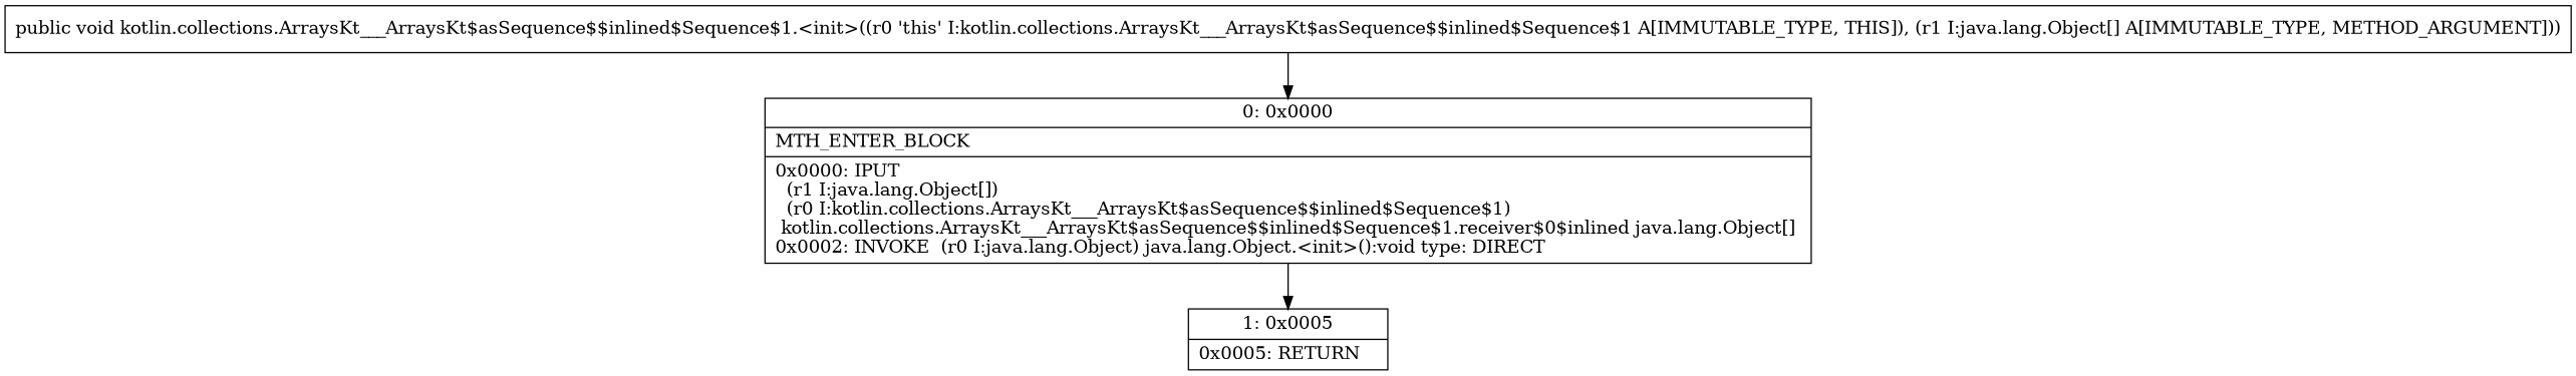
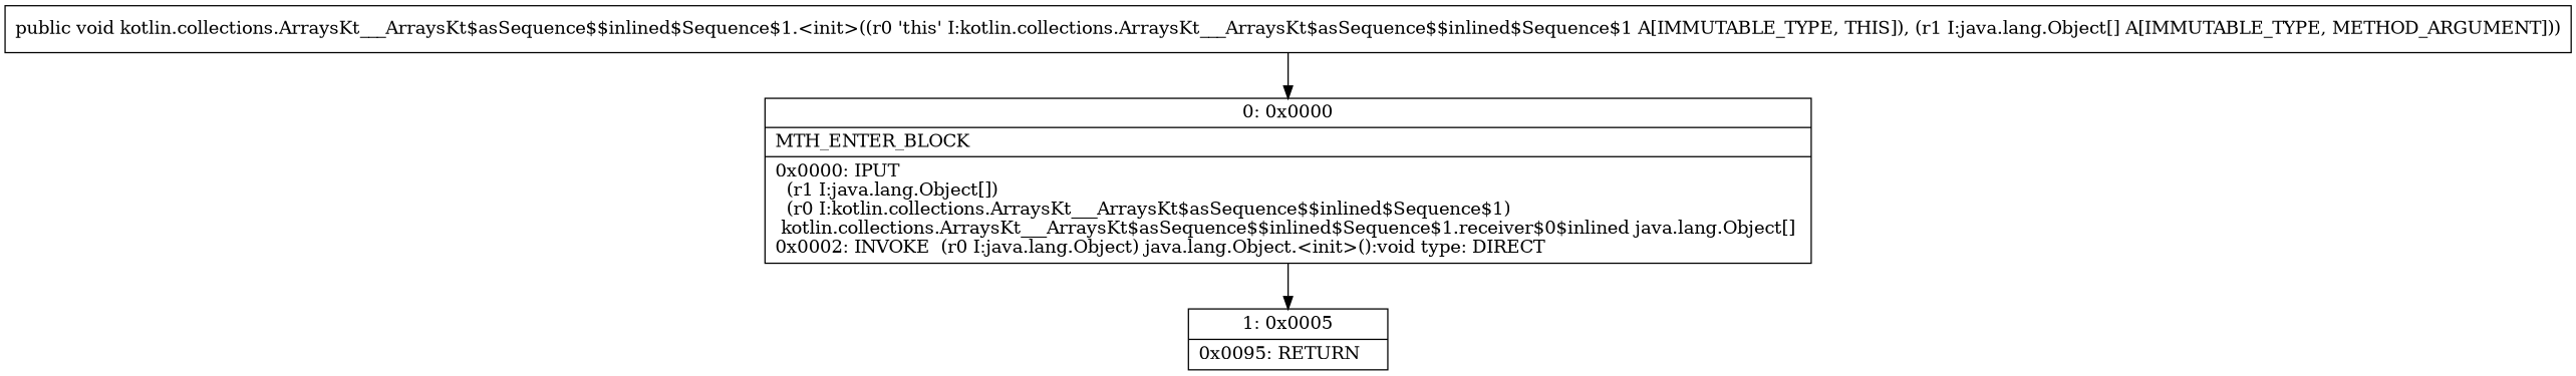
  digraph {
    node [shape=record]
    n1 [label="{0\:\ 0x0000|MTH_ENTER_BLOCK\l|0x0000: IPUT  \l  (r1 I:java.lang.Object[])\l  (r0 I:kotlin.collections.ArraysKt___ArraysKt$asSequence$$inlined$Sequence$1)\l kotlin.collections.ArraysKt___ArraysKt$asSequence$$inlined$Sequence$1.receiver$0$inlined java.lang.Object[] \l0x0002: INVOKE  (r0 I:java.lang.Object) java.lang.Object.\<init\>():void type: DIRECT \l}"]
-   n2 [label="{1\:\ 0x0005|0x0005: RETURN   \l}"]
+   n2 [label="{1\:\ 0x0005|0x0095: RETURN   \l}"]
    n3 [label="{public void kotlin.collections.ArraysKt___ArraysKt$asSequence$$inlined$Sequence$1.\<init\>((r0 'this' I:kotlin.collections.ArraysKt___ArraysKt$asSequence$$inlined$Sequence$1 A[IMMUTABLE_TYPE, THIS]), (r1 I:java.lang.Object[] A[IMMUTABLE_TYPE, METHOD_ARGUMENT])) }"]
    n1 -> n2
    n3 -> n1
  }
